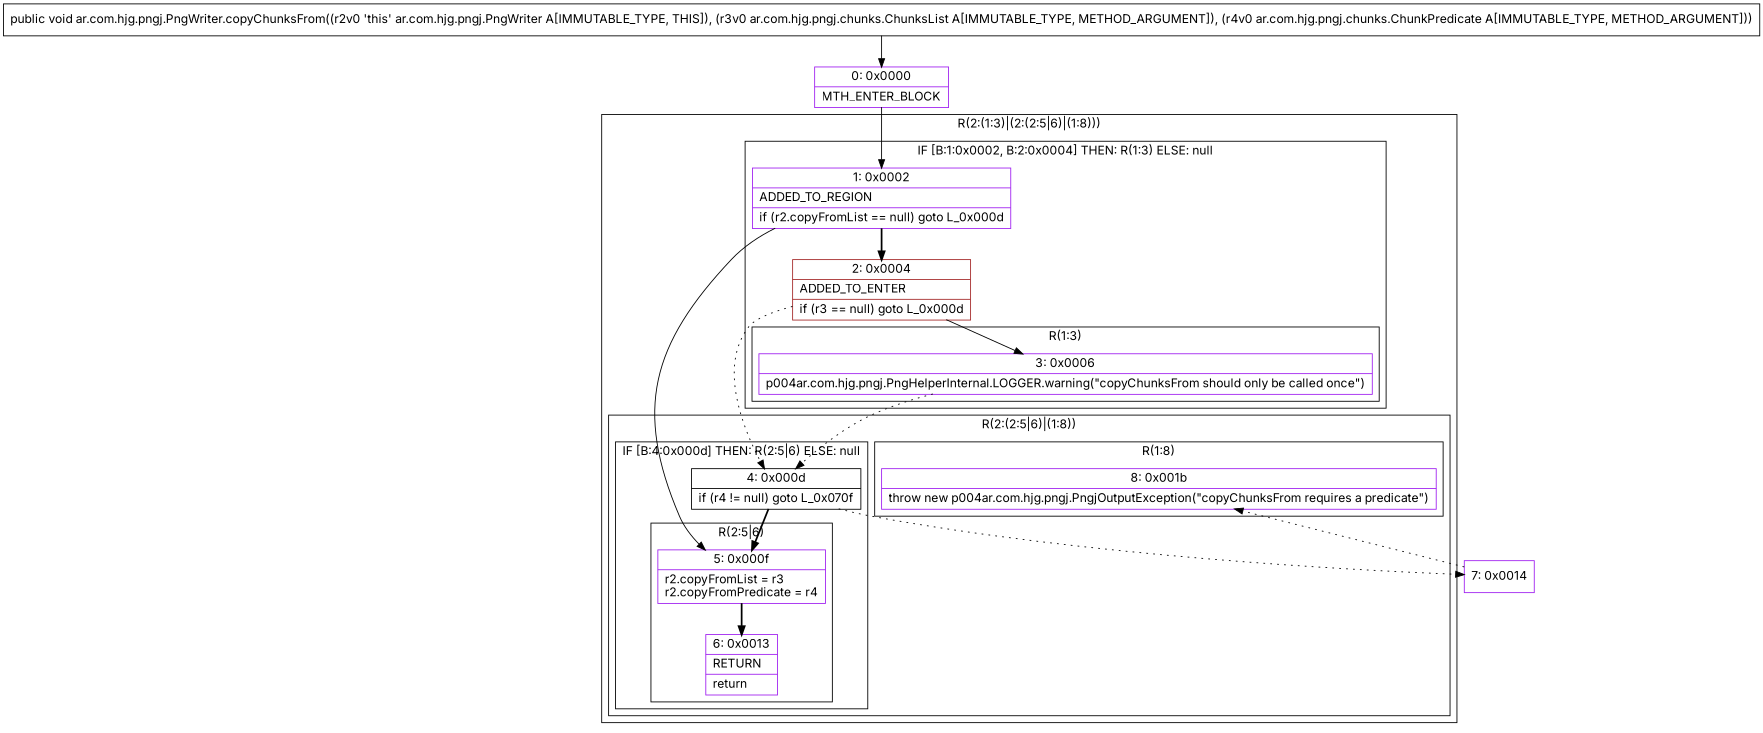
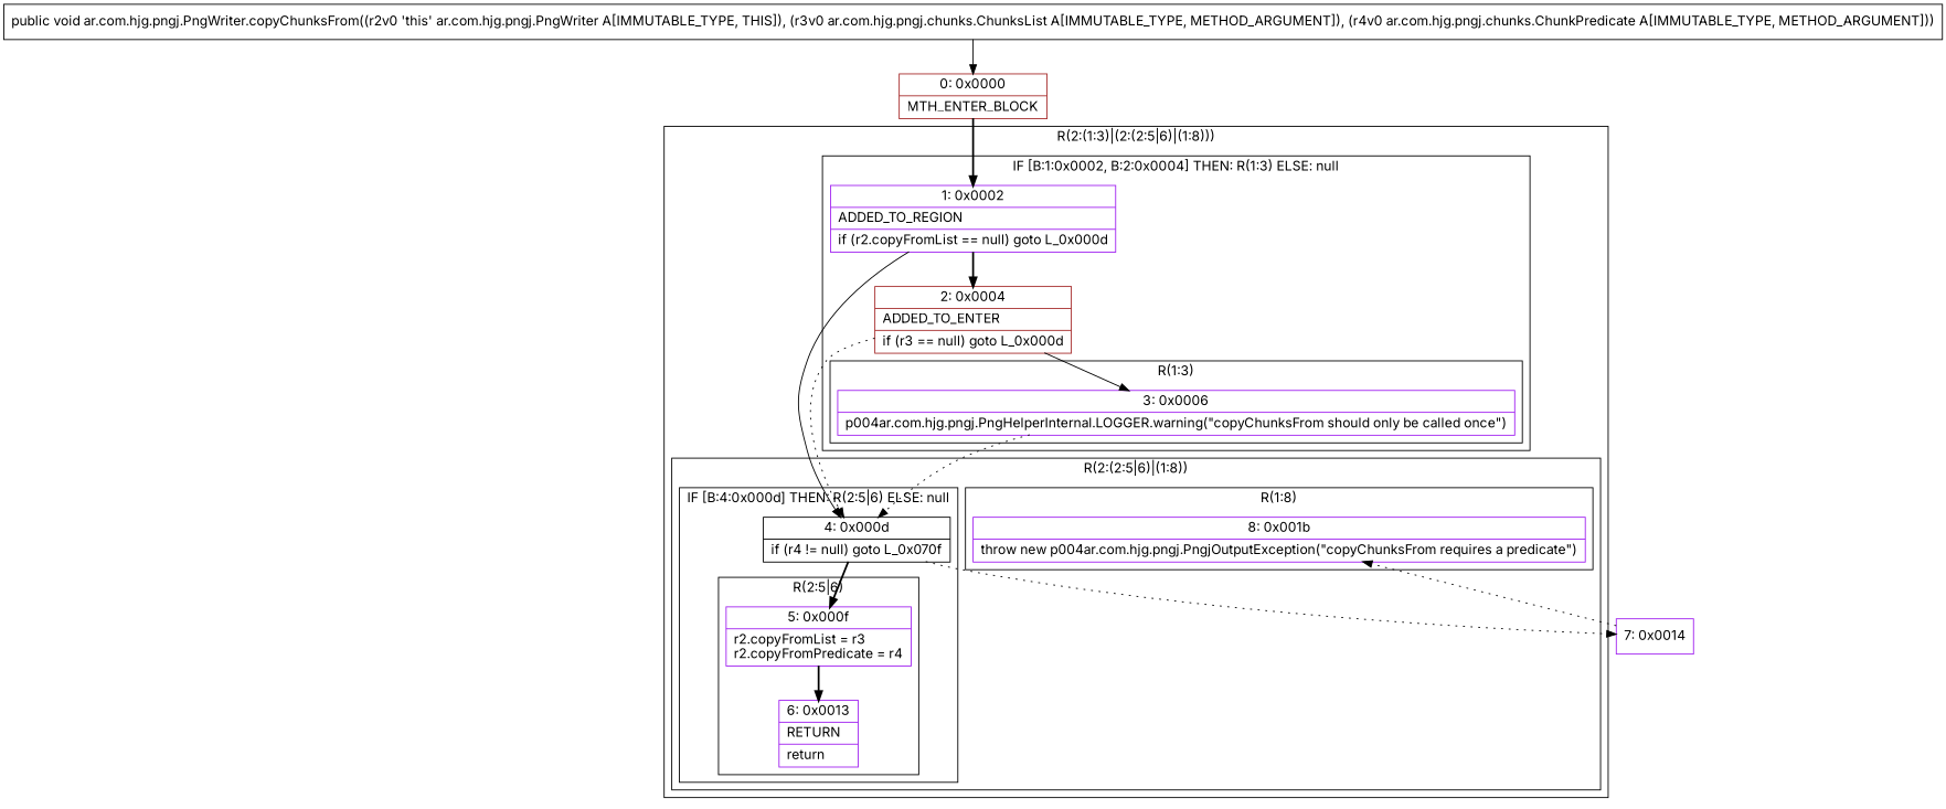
  digraph {
    fontname=Inter
    node [color=purple fontname=Inter shape=record]
    edge [fontname=Inter style=dotted]
    n1 [label="{3\:\ 0x0006|p004ar.com.hjg.pngj.PngHelperInternal.LOGGER.warning(\"copyChunksFrom should only be called once\")\l}"]
    n2 [label="{1\:\ 0x0002|ADDED_TO_REGION\l|if (r2.copyFromList == null) goto L_0x000d\l}"]
    n3 [color=brown label="{2\:\ 0x0004|ADDED_TO_ENTER\l|if (r3 == null) goto L_0x000d\l}"]
    n4 [label="{5\:\ 0x000f|r2.copyFromList = r3\lr2.copyFromPredicate = r4\l}"]
    n5 [label="{6\:\ 0x0013|RETURN\l|return\l}"]
    n6 [color=black label="{4\:\ 0x000d|if (r4 != null) goto L_0x070f\l}"]
    n7 [label="{8\:\ 0x001b|throw new p004ar.com.hjg.pngj.PngjOutputException(\"copyChunksFrom requires a predicate\")\l}"]
    n8 [label="{7\:\ 0x0014}"]
-   n9 [label="{0\:\ 0x0000|MTH_ENTER_BLOCK\l}"]
+   n9 [color=brown label="{0\:\ 0x0000|MTH_ENTER_BLOCK\l}"]
    n10 [color=black label="{public void ar.com.hjg.pngj.PngWriter.copyChunksFrom((r2v0 'this' ar.com.hjg.pngj.PngWriter A[IMMUTABLE_TYPE, THIS]), (r3v0 ar.com.hjg.pngj.chunks.ChunksList A[IMMUTABLE_TYPE, METHOD_ARGUMENT]), (r4v0 ar.com.hjg.pngj.chunks.ChunkPredicate A[IMMUTABLE_TYPE, METHOD_ARGUMENT])) }"]
    subgraph cluster_1 {
      label="R(2:(1:3)|(2:(2:5|6)|(1:8)))"
      subgraph cluster_2 {
        label="IF [B:1:0x0002, B:2:0x0004] THEN: R(1:3) ELSE: null"
        n2
        n3
        subgraph cluster_3 {
          label="R(1:3)"
          n1
        }
      }
      subgraph cluster_4 {
        label="R(2:(2:5|6)|(1:8))"
        subgraph cluster_5 {
          label="IF [B:4:0x000d] THEN: R(2:5|6) ELSE: null"
          n6
          subgraph cluster_6 {
            label="R(2:5|6)"
            n4
            n5
          }
        }
        subgraph cluster_7 {
          label="R(1:8)"
          n7
        }
      }
    }
    n1 -> n6
    n2 -> n3 [style=bold]
-   n2 -> n4 [style=solid]
+   n2 -> n6 [style=solid]
    n3 -> n1 [style=solid]
    n3 -> n6
    n4 -> n5 [style=bold]
    n6 -> n4 [style=bold]
    n6 -> n8
    n8 -> n7
-   n9 -> n2 [style=solid]
+   n9 -> n2 [style=bold]
    n10 -> n9 [style=solid]
  }
